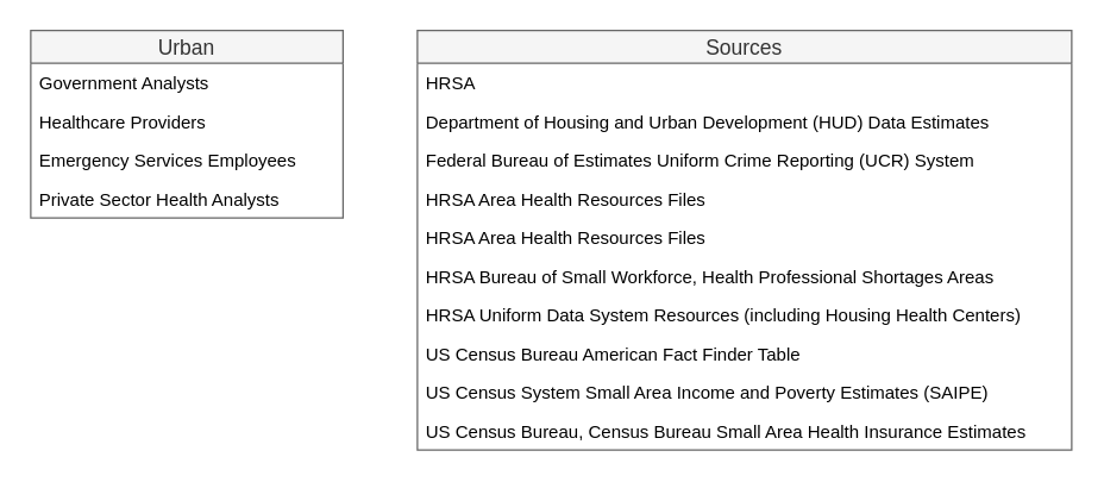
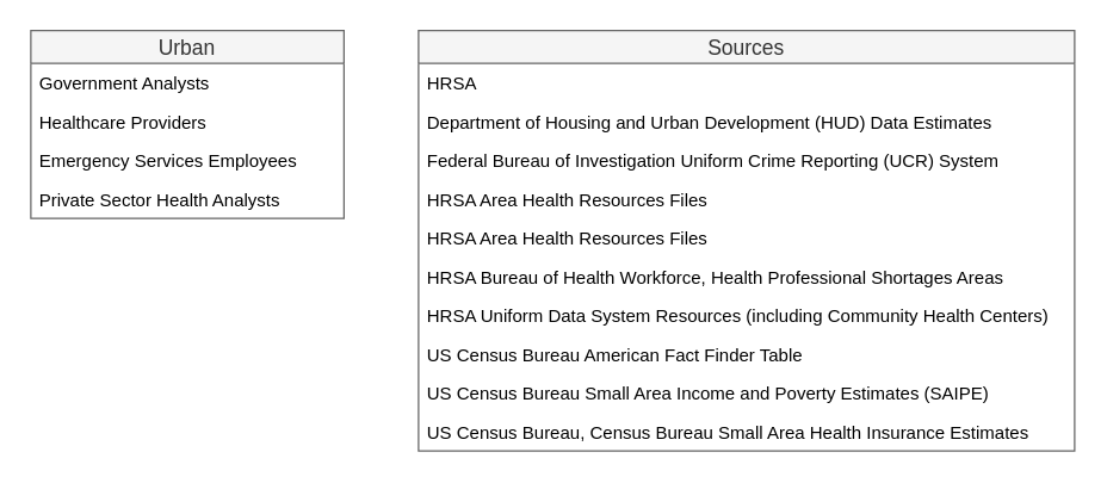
  <mxCell id="0" />
  <mxCell id="1" parent="0" />
  <mxCell id="2" value="Urban" style="swimlane;fontStyle=0;childLayout=stackLayout;horizontal=1;startSize=22;fillColor=#f5f5f5;horizontalStack=0;resizeParent=1;resizeParentMax=0;resizeLast=0;collapsible=1;marginBottom=0;swimlaneFillColor=#ffffff;align=center;fontSize=14;strokeColor=#666666;fontColor=#333333;" parent="1" vertex="1"><mxGeometry x="20" y="20" width="210" height="126" as="geometry" /></mxCell>
  <mxCell id="3" value="Government Analysts" style="text;strokeColor=none;fillColor=none;spacingLeft=4;spacingRight=4;overflow=hidden;rotatable=0;points=[[0,0.5],[1,0.5]];portConstraint=eastwest;fontSize=12;" parent="2" vertex="1"><mxGeometry y="22" width="210" height="26" as="geometry" /></mxCell>
  <mxCell id="4" value="Healthcare Providers" style="text;strokeColor=none;fillColor=none;spacingLeft=4;spacingRight=4;overflow=hidden;rotatable=0;points=[[0,0.5],[1,0.5]];portConstraint=eastwest;fontSize=12;" parent="2" vertex="1"><mxGeometry y="48" width="210" height="26" as="geometry" /></mxCell>
  <mxCell id="5" value="Emergency Services Employees" style="text;strokeColor=none;fillColor=none;spacingLeft=4;spacingRight=4;overflow=hidden;rotatable=0;points=[[0,0.5],[1,0.5]];portConstraint=eastwest;fontSize=12;" parent="2" vertex="1"><mxGeometry y="74" width="210" height="26" as="geometry" /></mxCell>
  <mxCell id="6" value="Private Sector Health Analysts" style="text;strokeColor=none;fillColor=none;spacingLeft=4;spacingRight=4;overflow=hidden;rotatable=0;points=[[0,0.5],[1,0.5]];portConstraint=eastwest;fontSize=12;" parent="2" vertex="1"><mxGeometry y="100" width="210" height="26" as="geometry" /></mxCell>
  <mxCell id="7" value="Sources" style="swimlane;fontStyle=0;childLayout=stackLayout;horizontal=1;startSize=22;fillColor=#f5f5f5;horizontalStack=0;resizeParent=1;resizeParentMax=0;resizeLast=0;collapsible=1;marginBottom=0;swimlaneFillColor=#ffffff;align=center;fontSize=14;strokeColor=#666666;fontColor=#333333;" parent="1" vertex="1"><mxGeometry x="280" y="20" width="440" height="282" as="geometry" /></mxCell>
  <mxCell id="8" value="HRSA" style="text;strokeColor=none;fillColor=none;spacingLeft=4;spacingRight=4;overflow=hidden;rotatable=0;points=[[0,0.5],[1,0.5]];portConstraint=eastwest;fontSize=12;" parent="7" vertex="1"><mxGeometry y="22" width="440" height="26" as="geometry" /></mxCell>
  <mxCell id="9" value="Department of Housing and Urban Development (HUD) Data Estimates" style="text;strokeColor=none;fillColor=none;spacingLeft=4;spacingRight=4;overflow=hidden;rotatable=0;points=[[0,0.5],[1,0.5]];portConstraint=eastwest;fontSize=12;" parent="7" vertex="1"><mxGeometry y="48" width="440" height="26" as="geometry" /></mxCell>
- <mxCell id="10" value="Federal Bureau of Estimates Uniform Crime Reporting (UCR) System" style="text;strokeColor=none;fillColor=none;spacingLeft=4;spacingRight=4;overflow=hidden;rotatable=0;points=[[0,0.5],[1,0.5]];portConstraint=eastwest;fontSize=12;" parent="7" vertex="1"><mxGeometry y="74" width="440" height="26" as="geometry" /></mxCell>
+ <mxCell id="10" value="Federal Bureau of Investigation Uniform Crime Reporting (UCR) System" style="text;strokeColor=none;fillColor=none;spacingLeft=4;spacingRight=4;overflow=hidden;rotatable=0;points=[[0,0.5],[1,0.5]];portConstraint=eastwest;fontSize=12;" parent="7" vertex="1"><mxGeometry y="74" width="440" height="26" as="geometry" /></mxCell>
  <mxCell id="11" value="HRSA Area Health Resources Files" style="text;strokeColor=none;fillColor=none;spacingLeft=4;spacingRight=4;overflow=hidden;rotatable=0;points=[[0,0.5],[1,0.5]];portConstraint=eastwest;fontSize=12;" parent="7" vertex="1"><mxGeometry y="100" width="440" height="26" as="geometry" /></mxCell>
  <mxCell id="12" value="HRSA Area Health Resources Files" style="text;strokeColor=none;fillColor=none;spacingLeft=4;spacingRight=4;overflow=hidden;rotatable=0;points=[[0,0.5],[1,0.5]];portConstraint=eastwest;fontSize=12;" parent="7" vertex="1"><mxGeometry y="126" width="440" height="26" as="geometry" /></mxCell>
- <mxCell id="13" value="HRSA Bureau of Small Workforce, Health Professional Shortages Areas" style="text;strokeColor=none;fillColor=none;spacingLeft=4;spacingRight=4;overflow=hidden;rotatable=0;points=[[0,0.5],[1,0.5]];portConstraint=eastwest;fontSize=12;" parent="7" vertex="1"><mxGeometry y="152" width="440" height="26" as="geometry" /></mxCell>
- <mxCell id="14" value="HRSA Uniform Data System Resources (including Housing Health Centers)" style="text;strokeColor=none;fillColor=none;spacingLeft=4;spacingRight=4;overflow=hidden;rotatable=0;points=[[0,0.5],[1,0.5]];portConstraint=eastwest;fontSize=12;" parent="7" vertex="1"><mxGeometry y="178" width="440" height="26" as="geometry" /></mxCell>
+ <mxCell id="13" value="HRSA Bureau of Health Workforce, Health Professional Shortages Areas" style="text;strokeColor=none;fillColor=none;spacingLeft=4;spacingRight=4;overflow=hidden;rotatable=0;points=[[0,0.5],[1,0.5]];portConstraint=eastwest;fontSize=12;" parent="7" vertex="1"><mxGeometry y="152" width="440" height="26" as="geometry" /></mxCell>
+ <mxCell id="14" value="HRSA Uniform Data System Resources (including Community Health Centers)" style="text;strokeColor=none;fillColor=none;spacingLeft=4;spacingRight=4;overflow=hidden;rotatable=0;points=[[0,0.5],[1,0.5]];portConstraint=eastwest;fontSize=12;" parent="7" vertex="1"><mxGeometry y="178" width="440" height="26" as="geometry" /></mxCell>
  <mxCell id="15" value="US Census Bureau American Fact Finder Table" style="text;strokeColor=none;fillColor=none;spacingLeft=4;spacingRight=4;overflow=hidden;rotatable=0;points=[[0,0.5],[1,0.5]];portConstraint=eastwest;fontSize=12;" parent="7" vertex="1"><mxGeometry y="204" width="440" height="26" as="geometry" /></mxCell>
- <mxCell id="16" value="US Census System Small Area Income and Poverty Estimates (SAIPE) " style="text;strokeColor=none;fillColor=none;spacingLeft=4;spacingRight=4;overflow=hidden;rotatable=0;points=[[0,0.5],[1,0.5]];portConstraint=eastwest;fontSize=12;" parent="7" vertex="1"><mxGeometry y="230" width="440" height="26" as="geometry" /></mxCell>
+ <mxCell id="16" value="US Census Bureau Small Area Income and Poverty Estimates (SAIPE) " style="text;strokeColor=none;fillColor=none;spacingLeft=4;spacingRight=4;overflow=hidden;rotatable=0;points=[[0,0.5],[1,0.5]];portConstraint=eastwest;fontSize=12;" parent="7" vertex="1"><mxGeometry y="230" width="440" height="26" as="geometry" /></mxCell>
  <mxCell id="17" value="US Census Bureau, Census Bureau Small Area Health Insurance Estimates " style="text;strokeColor=none;fillColor=none;spacingLeft=4;spacingRight=4;overflow=hidden;rotatable=0;points=[[0,0.5],[1,0.5]];portConstraint=eastwest;fontSize=12;" parent="7" vertex="1"><mxGeometry y="256" width="440" height="26" as="geometry" /></mxCell>
